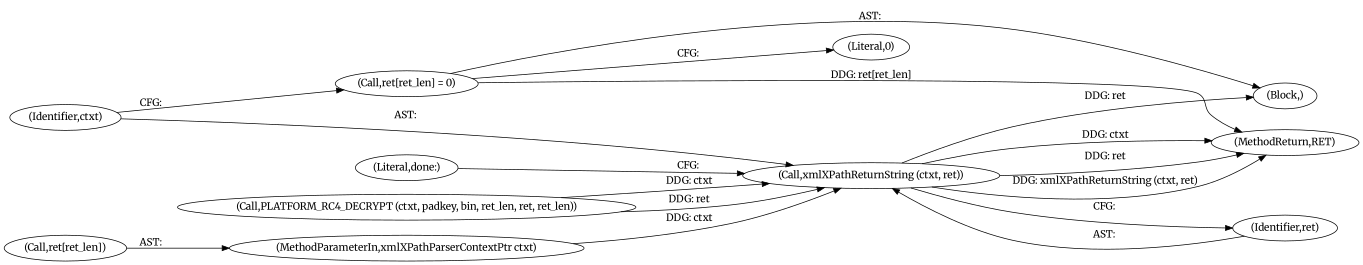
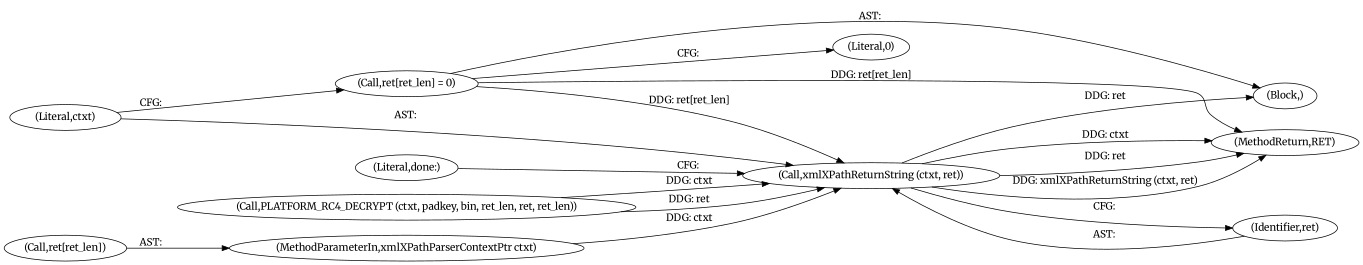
  digraph {
    fontname=Merriweather
    rankdir=LR
    node [fontname=Merriweather]
    edge [fontname=Merriweather]
    n1 [label="(Call,ret[ret_len] = 0)"]
    n2 [label="(Call,xmlXPathReturnString (ctxt, ret))"]
    n3 [label="(MethodReturn,RET)"]
    n4 [label="(Block,)"]
    n5 [label="(Literal,0)"]
    n6 [label="(Identifier,ret)"]
    n7 [label="(MethodParameterIn,xmlXPathParserContextPtr ctxt)"]
    n8 [label="(Call,PLATFORM_RC4_DECRYPT (ctxt, padkey, bin, ret_len, ret, ret_len))"]
-   n9 [label="(Identifier,ctxt)"]
+   n9 [label="(Literal,ctxt)"]
    n10 [label="(Literal,done:)"]
    n11 [label="(Call,ret[ret_len])"]
+   n1 -> n2 [label="DDG: ret[ret_len]"]
    n1 -> n3 [label="DDG: ret[ret_len]"]
    n1 -> n4 [label="AST: "]
    n1 -> n5 [label="CFG: "]
    n2 -> n3 [label="DDG: xmlXPathReturnString (ctxt, ret)"]
    n2 -> n3 [label="DDG: ctxt"]
    n2 -> n3 [label="DDG: ret"]
    n2 -> n4 [label="DDG: ret"]
    n2 -> n6 [label="CFG: "]
    n6 -> n2 [label="AST: "]
    n7 -> n2 [label="DDG: ctxt"]
    n8 -> n2 [label="DDG: ctxt"]
    n8 -> n2 [label="DDG: ret"]
    n9 -> n1 [label="CFG: "]
    n9 -> n2 [label="AST: "]
    n10 -> n2 [label="CFG: "]
    n11 -> n7 [label="AST: "]
  }
